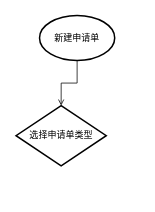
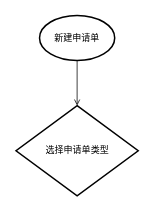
  <mxCell id="0" />
  <mxCell id="1" parent="0" />
  <mxCell id="2" value="新建申请单" style="strokeWidth=2;html=1;shape=mxgraph.flowchart.start_1;whiteSpace=wrap;" vertex="1" parent="1"><mxGeometry x="52" y="20" width="100" height="60" as="geometry" /></mxCell>
- <mxCell id="3" value="选择申请单类型" style="strokeWidth=2;html=1;shape=mxgraph.flowchart.decision;whiteSpace=wrap;" vertex="1" parent="1"><mxGeometry x="20.75" y="140" width="120" height="80" as="geometry" /></mxCell>
+ <mxCell id="3" value="选择申请单类型" style="strokeWidth=2;html=1;shape=mxgraph.flowchart.decision;whiteSpace=wrap;" vertex="1" parent="1"><mxGeometry x="20.75" y="140" width="162.5" height="120" as="geometry" /></mxCell>
  <mxCell id="4" style="edgeStyle=orthogonalEdgeStyle;rounded=0;orthogonalLoop=1;jettySize=auto;html=1;entryX=0.5;entryY=0;entryDx=0;entryDy=0;entryPerimeter=0;endArrow=open;" edge="1" parent="1" source="2" target="3"><mxGeometry relative="1" as="geometry" /></mxCell>
